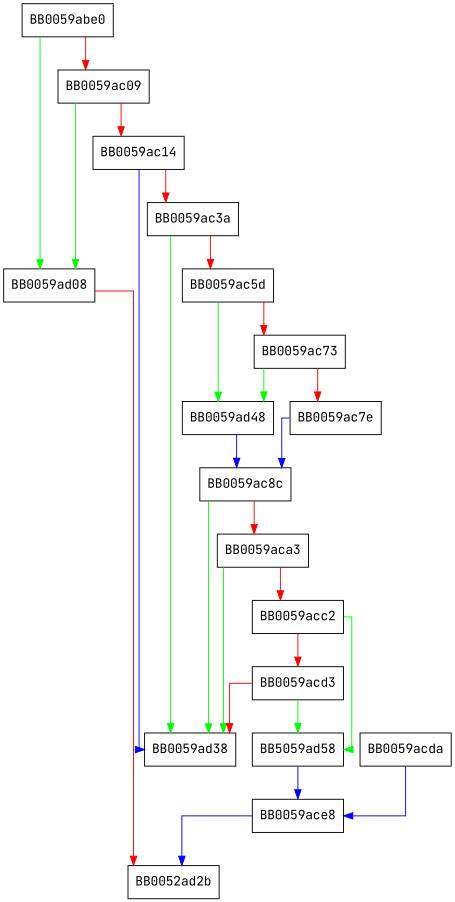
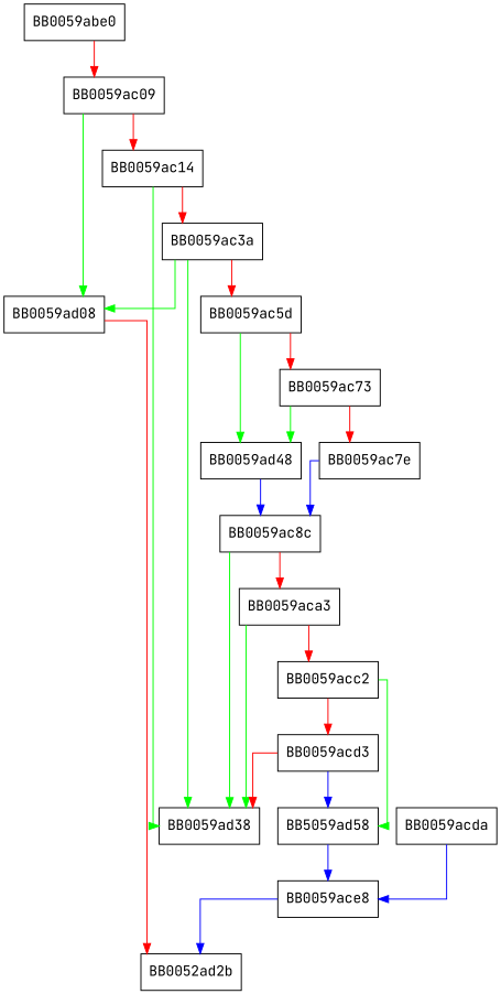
  digraph {
    fontname="JetBrains Mono"
    splines=ortho
    node [fontname="JetBrains Mono" shape=box]
    edge [color=red fontname="JetBrains Mono"]
    BB0059abe0
    BB0059ad08
    BB0059ac09
    n4 [label=BB0052ad2b]
    BB0059ac14
    BB0059ad38
    BB0059ac3a
    BB0059ac5d
    BB0059ad48
    BB0059ac73
    BB0059ac8c
    BB0059ac7e
    BB0059aca3
    BB0059acc2
    n15 [label=BB5059ad58]
    BB0059acd3
    BB0059ace8
    BB0059acda
-   BB0059abe0 -> BB0059ad08 [color=green]
+   BB0059ac3a -> BB0059ad08 [color=green]
    BB0059abe0 -> BB0059ac09
    BB0059ad08 -> n4
    BB0059ac09 -> BB0059ad08 [color=green]
    BB0059ac09 -> BB0059ac14
-   BB0059ac14 -> BB0059ad38 [color=blue]
+   BB0059ac14 -> BB0059ad38 [color=green]
    BB0059ac14 -> BB0059ac3a
    BB0059ac3a -> BB0059ad38 [color=green]
    BB0059ac3a -> BB0059ac5d
    BB0059ac5d -> BB0059ad48 [color=green]
    BB0059ac5d -> BB0059ac73
    BB0059ad48 -> BB0059ac8c [color=blue]
    BB0059ac73 -> BB0059ad48 [color=green]
    BB0059ac73 -> BB0059ac7e
    BB0059ac8c -> BB0059ad38 [color=green]
    BB0059ac8c -> BB0059aca3
    BB0059ac7e -> BB0059ac8c [color=blue]
    BB0059aca3 -> BB0059ad38 [color=green]
    BB0059aca3 -> BB0059acc2
    BB0059acc2 -> n15 [color=green]
    BB0059acc2 -> BB0059acd3
    n15 -> BB0059ace8 [color=blue]
    BB0059acd3 -> BB0059ad38
-   BB0059acd3 -> n15 [color=green]
+   BB0059acd3 -> n15 [color=blue]
    BB0059ace8 -> n4 [color=blue]
    BB0059acda -> BB0059ace8 [color=blue]
  }
